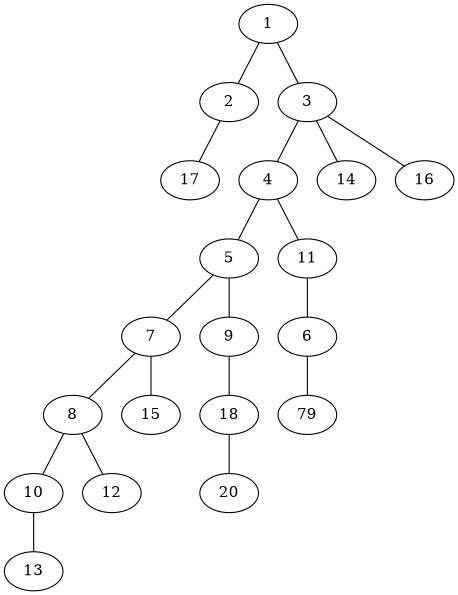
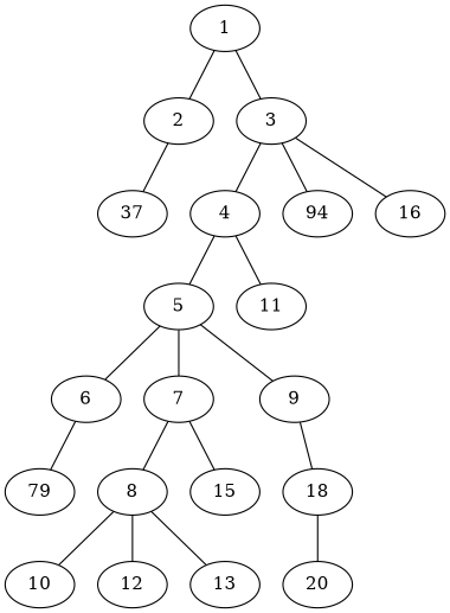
  graph {
    1
    2
    3
-   17
+   17 [label=37]
    4
-   14
+   14 [label=94]
    16
    5
    11
    6
    7
    9
    n13 [label=79]
    8
    15
    18
    10
    12
    20
    13
    1 -- 2
    1 -- 3
    2 -- 17
    3 -- 4
    3 -- 14
    3 -- 16
    4 -- 5
    4 -- 11
-   11 -- 6
+   5 -- 6
    5 -- 7
    5 -- 9
    6 -- n13
    7 -- 8
    7 -- 15
    9 -- 18
    8 -- 10
    8 -- 12
    18 -- 20
-   10 -- 13
+   8 -- 13
  }
